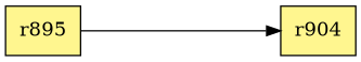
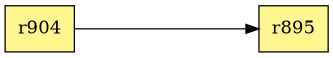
  digraph {
    rankdir=LR
    ranksep=2.0
    node [fillcolor=khaki1 shape=record style=filled]
    n1 [label="{r904}"]
    n2 [label="{r895}"]
-   n2 -> n1
+   n1 -> n2
  }
